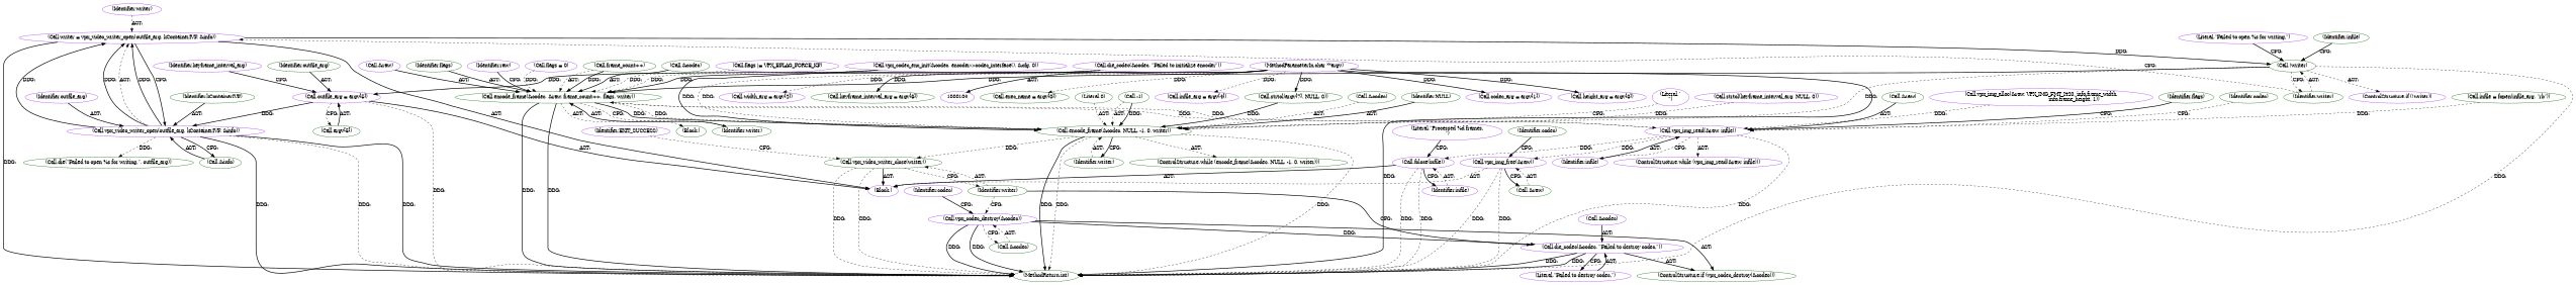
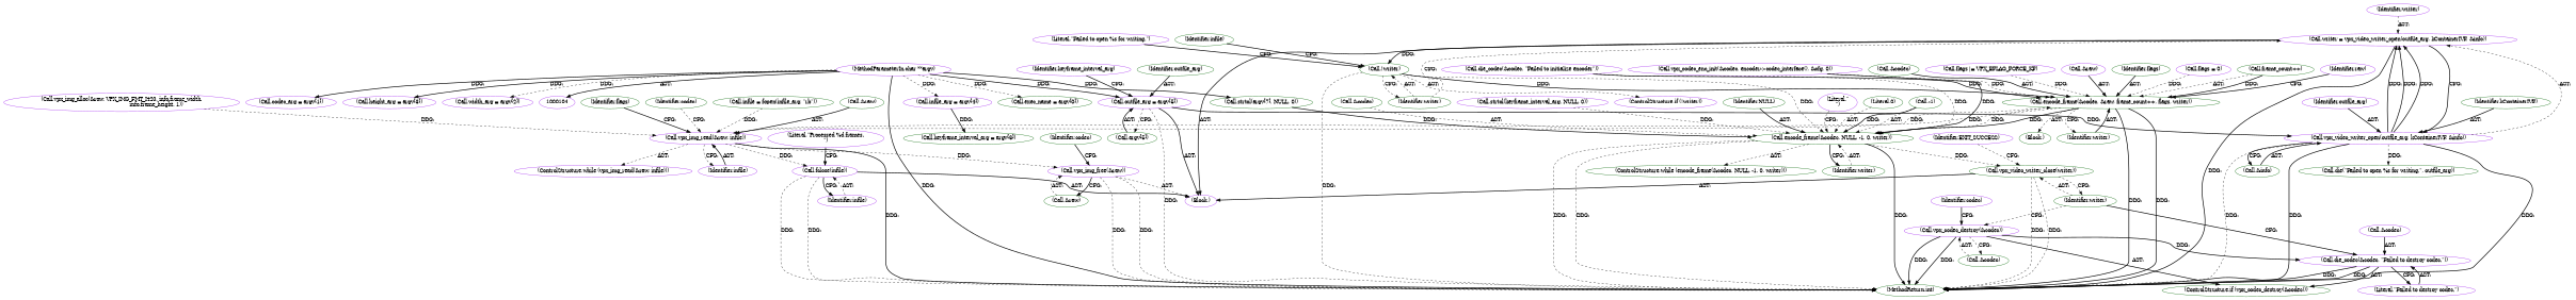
  digraph {
    node [color=purple]
    edge [style=bold]
    n1 [label="(Call,writer = vpx_video_writer_open(outfile_arg, kContainerIVF, &info))"]
    n2 [label="(Call,vpx_video_writer_open(outfile_arg, kContainerIVF, &info))"]
    n3 [color=darkgreen label="(Call,!writer)"]
    n4 [color=darkgreen label="(MethodReturn,int)"]
    n5 [label="(Block,)"]
    n6 [color=darkgreen label="(Call,die(\"Failed to open %s for writing.\", outfile_arg))"]
    n7 [color=darkgreen label="(Call,&info)"]
    n8 [color=darkgreen label="(Call,encode_frame(&codec, &raw, frame_count++, flags, writer))"]
    n9 [color=darkgreen label="(Call,encode_frame(&codec, NULL, -1, 0, writer))"]
    n10 [color=darkgreen label="(Identifier,writer)"]
    n11 [label="(ControlStructure,if (!writer))"]
    n12 [label="(Call,outfile_arg = argv[5])"]
    n13 [color=darkgreen label="(Call,argv[5])"]
    n14 [label="(MethodParameterIn,char **argv)"]
    n15 [color=darkgreen label="(Call,exec_name = argv[0])"]
    n16 [label="(Call,infile_arg = argv[4])"]
    n17 [label="(Call,codec_arg = argv[1])"]
    n18 [label="(Call,height_arg = argv[3])"]
    n19 [label="(Call,width_arg = argv[2])"]
    n20 [color=darkgreen label="(Call,strtol(argv[7], NULL, 0))"]
    n21 [color=darkgreen label="(Call,keyframe_interval_arg = argv[6])"]
    1000104
    n23 [label="(Call,vpx_img_read(&raw, infile))"]
    n24 [color=darkgreen label="(Block,)"]
    n25 [color=darkgreen label="(Identifier,writer)"]
    n26 [color=darkgreen label="(Call,vpx_video_writer_close(writer))"]
    n27 [color=darkgreen label="(Identifier,writer)"]
    n28 [color=darkgreen label="(ControlStructure,while (encode_frame(&codec, NULL, -1, 0, writer)))"]
    n29 [label="(Call,fclose(infile))"]
    n30 [label="(Call,vpx_img_free(&raw))"]
    n31 [label="(Identifier,infile)"]
    n32 [label="(ControlStructure,while (vpx_img_read(&raw, infile)))"]
    n33 [label="(Identifier,infile)"]
    n34 [color=darkgreen label="(Call,&raw)"]
    n35 [label="(Call,vpx_codec_destroy(&codec))"]
    n36 [label="(Call,die_codec(&codec, \"Failed to destroy codec.\"))"]
    n37 [color=darkgreen label="(Call,&codec)"]
    n38 [color=darkgreen label="(ControlStructure,if (vpx_codec_destroy(&codec)))"]
    n39 [color=darkgreen label="(Identifier,writer)"]
    n40 [label="(Literal,\"Failed to destroy codec.\")"]
    n41 [label="(Identifier,keyframe_interval_arg)"]
    n42 [label="(Literal,\"Failed to open %s for writing.\")"]
    n43 [label="(Identifier,EXIT_SUCCESS)"]
    n44 [color=darkgreen label="(Identifier,codec)"]
    n45 [label="(Identifier,raw)"]
    n46 [color=darkgreen label="(Call,&codec)"]
    n47 [color=darkgreen label="(Identifier,flags)"]
    n48 [color=darkgreen label="(Identifier,codec)"]
    n49 [color=darkgreen label="(Literal,0)"]
    n50 [label="(Call,flags |= VPX_EFLAG_FORCE_KF)"]
    n51 [label="(Literal,\"Processed %d frames.\n\")"]
    n52 [color=darkgreen label="(Identifier,infile)"]
    n53 [color=darkgreen label="(Identifier,kContainerIVF)"]
    n54 [label="(Identifier,writer)"]
    n55 [label="(Identifier,outfile_arg)"]
    n56 [color=darkgreen label="(Call,-1)"]
    n57 [color=darkgreen label="(Call,&codec)"]
    n58 [label="(Identifier,codec)"]
    n59 [color=darkgreen label="(Call,infile = fopen(infile_arg, \"rb\"))"]
    n60 [color=darkgreen label="(Identifier,NULL)"]
    n61 [label="(Call,&raw)"]
    n62 [color=darkgreen label="(Call,&raw)"]
    n63 [color=darkgreen label="(Identifier,flags)"]
    n64 [label="(Call,vpx_img_alloc(&raw, VPX_IMG_FMT_I420, info.frame_width,\n                                             info.frame_height, 1))"]
    n65 [label="(Call,vpx_codec_enc_init(&codec, encoder->codec_interface(), &cfg, 0))"]
    n66 [label="(Call,&codec)"]
    n67 [color=darkgreen label="(Identifier,outfile_arg)"]
    n68 [label="(Literal,\"\n\")"]
    n69 [label="(Call,flags = 0)"]
    n70 [color=darkgreen label="(Call,frame_count++)"]
    n71 [label="(Call,die_codec(&codec, \"Failed to initialize encoder\"))"]
    n72 [label="(Call,strtol(keyframe_interval_arg, NULL, 0))"]
    n1 -> n2 [label="CFG: "]
    n1 -> n3 [label="DDG: "]
    n1 -> n4 [label="DDG: "]
    n1 -> n5 [label="AST: "]
    n2 -> n1 [label="AST: " style=dashed]
    n2 -> n1 [label="DDG: "]
    n2 -> n1 [label="DDG: "]
    n2 -> n1 [label="DDG: "]
    n2 -> n4 [label="DDG: " style=dashed]
    n2 -> n4 [label="DDG: "]
    n2 -> n4 [label="DDG: "]
    n2 -> n6 [label="DDG: " style=dashed]
    n2 -> n7 [label="CFG: "]
    n3 -> n4 [label="DDG: " style=dashed]
    n3 -> n8 [label="DDG: "]
    n3 -> n9 [label="DDG: " style=dashed]
    n3 -> n10 [label="CFG: " style=dashed]
    n3 -> n11 [label="AST: " style=dashed]
    n7 -> n2 [label="AST: "]
    n8 -> n4 [label="DDG: "]
    n8 -> n4 [label="DDG: "]
    n8 -> n9 [label="DDG: "]
    n8 -> n9 [label="DDG: " style=dashed]
    n8 -> n23 [label="DDG: " style=dashed]
    n8 -> n24 [label="AST: " style=dashed]
    n8 -> n25 [label="CFG: " style=dashed]
    n9 -> n4 [label="DDG: " style=dashed]
    n9 -> n4 [label="DDG: " style=dashed]
    n9 -> n4 [label="DDG: "]
    n9 -> n26 [label="DDG: " style=dashed]
    n9 -> n27 [label="CFG: "]
    n9 -> n28 [label="AST: " style=dashed]
    n10 -> n1 [label="CFG: " style=dashed]
    n10 -> n3 [label="AST: " style=dashed]
    n12 -> n2 [label="DDG: "]
    n12 -> n4 [label="DDG: " style=dashed]
    n12 -> n5 [label="AST: "]
    n12 -> n13 [label="CFG: " style=dashed]
    n13 -> n12 [label="AST: "]
    n14 -> n4 [label="DDG: "]
    n14 -> n12 [label="DDG: "]
    n14 -> n15 [label="DDG: " style=dashed]
    n14 -> n16 [label="DDG: " style=dashed]
    n14 -> n17 [label="DDG: "]
    n14 -> n18 [label="DDG: "]
    n14 -> n19 [label="DDG: " style=dashed]
    n14 -> n20 [label="DDG: "]
-   n14 -> n21 [label="DDG: "]
+   n16 -> n21 [label="DDG: "]
    n14 -> 1000104 [label="AST: "]
    n20 -> n9 [label="DDG: "]
-   n23 -> n4 [label="DDG: " style=dashed]
+   n23 -> n4 [label="DDG: "]
    n23 -> n8 [label="DDG: " style=dashed]
    n23 -> n29 [label="DDG: " style=dashed]
    n23 -> n30 [label="DDG: " style=dashed]
    n23 -> n31 [label="CFG: " style=dashed]
    n23 -> n32 [label="AST: " style=dashed]
    n25 -> n8 [label="AST: "]
    n26 -> n4 [label="DDG: " style=dashed]
    n26 -> n4 [label="DDG: " style=dashed]
    n26 -> n5 [label="AST: "]
    n26 -> n39 [label="CFG: " style=dashed]
    n27 -> n9 [label="AST: " style=dashed]
    n29 -> n4 [label="DDG: " style=dashed]
    n29 -> n4 [label="DDG: " style=dashed]
    n29 -> n5 [label="AST: "]
    n29 -> n33 [label="CFG: "]
    n30 -> n4 [label="DDG: " style=dashed]
    n30 -> n4 [label="DDG: " style=dashed]
    n30 -> n5 [label="AST: " style=dashed]
    n30 -> n34 [label="CFG: "]
    n31 -> n23 [label="AST: "]
    n33 -> n29 [label="AST: " style=dashed]
    n34 -> n30 [label="AST: " style=dashed]
    n35 -> n4 [label="DDG: "]
    n35 -> n4 [label="DDG: "]
    n35 -> n36 [label="DDG: "]
    n35 -> n37 [label="CFG: " style=dashed]
    n35 -> n38 [label="AST: "]
    n36 -> n4 [label="DDG: "]
    n36 -> n4 [label="DDG: "]
    n36 -> n38 [label="AST: "]
    n36 -> n40 [label="CFG: "]
    n37 -> n35 [label="AST: " style=dashed]
    n39 -> n26 [label="AST: " style=dashed]
    n39 -> n35 [label="CFG: " style=dashed]
    n39 -> n36 [label="CFG: "]
    n40 -> n36 [label="AST: "]
    n41 -> n12 [label="CFG: "]
    n42 -> n3 [label="CFG: "]
    n43 -> n26 [label="CFG: " style=dashed]
    n44 -> n30 [label="CFG: "]
    n45 -> n8 [label="CFG: "]
    n46 -> n8 [label="AST: "]
    n47 -> n23 [label="CFG: "]
    n48 -> n23 [label="CFG: " style=dashed]
    n49 -> n9 [label="AST: " style=dashed]
    n50 -> n8 [label="DDG: " style=dashed]
    n51 -> n29 [label="CFG: "]
    n52 -> n3 [label="CFG: "]
    n53 -> n2 [label="AST: "]
    n54 -> n1 [label="AST: " style=dashed]
    n55 -> n2 [label="AST: "]
    n56 -> n9 [label="AST: " style=dashed]
    n56 -> n9 [label="DDG: "]
    n57 -> n9 [label="AST: " style=dashed]
    n58 -> n35 [label="CFG: "]
    n59 -> n23 [label="DDG: " style=dashed]
    n60 -> n9 [label="AST: "]
    n61 -> n8 [label="AST: "]
    n62 -> n23 [label="AST: "]
    n63 -> n8 [label="AST: "]
    n64 -> n23 [label="DDG: " style=dashed]
    n65 -> n8 [label="DDG: " style=dashed]
    n65 -> n9 [label="DDG: "]
    n66 -> n36 [label="AST: "]
    n67 -> n12 [label="AST: "]
    n68 -> n9 [label="CFG: " style=dashed]
    n69 -> n8 [label="DDG: " style=dashed]
    n70 -> n8 [label="AST: " style=dashed]
    n70 -> n8 [label="DDG: "]
    n71 -> n8 [label="DDG: "]
    n71 -> n9 [label="DDG: " style=dashed]
    n72 -> n9 [label="DDG: " style=dashed]
  }
